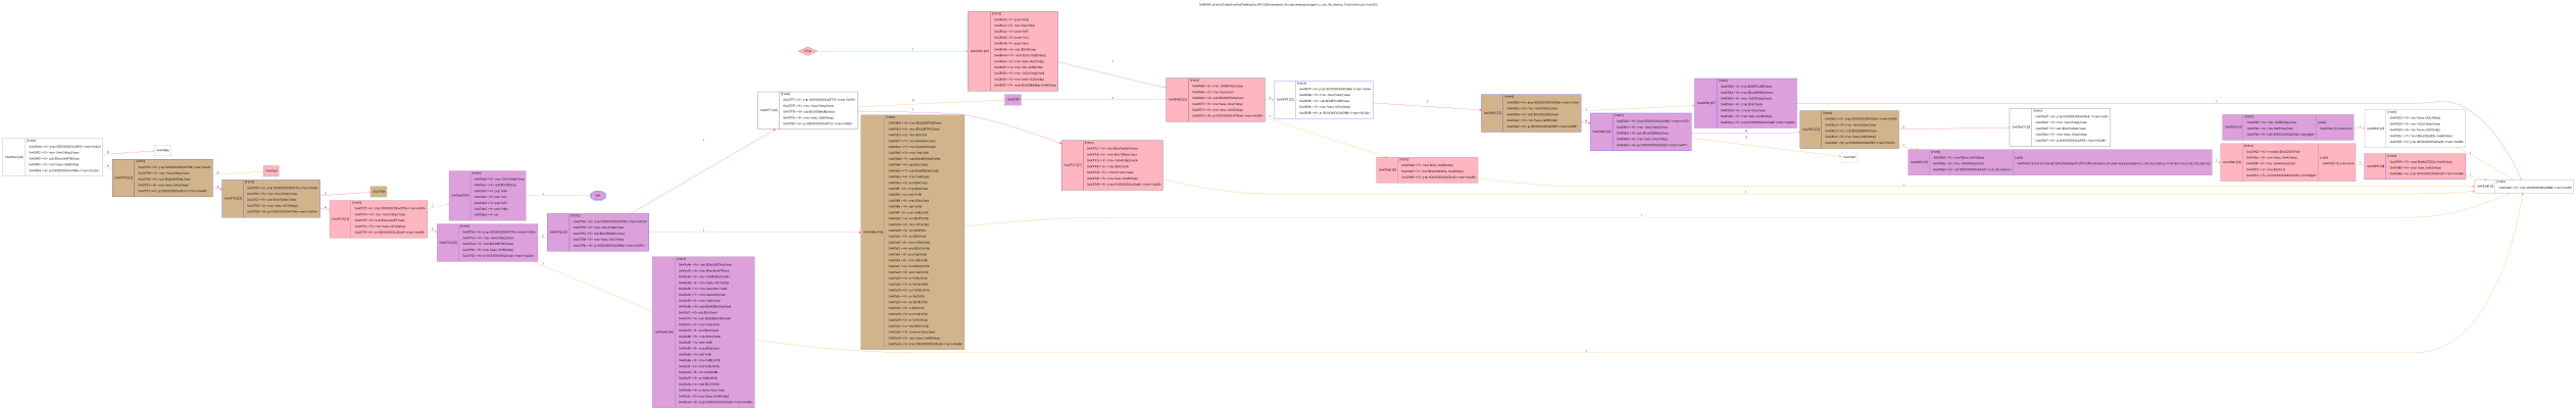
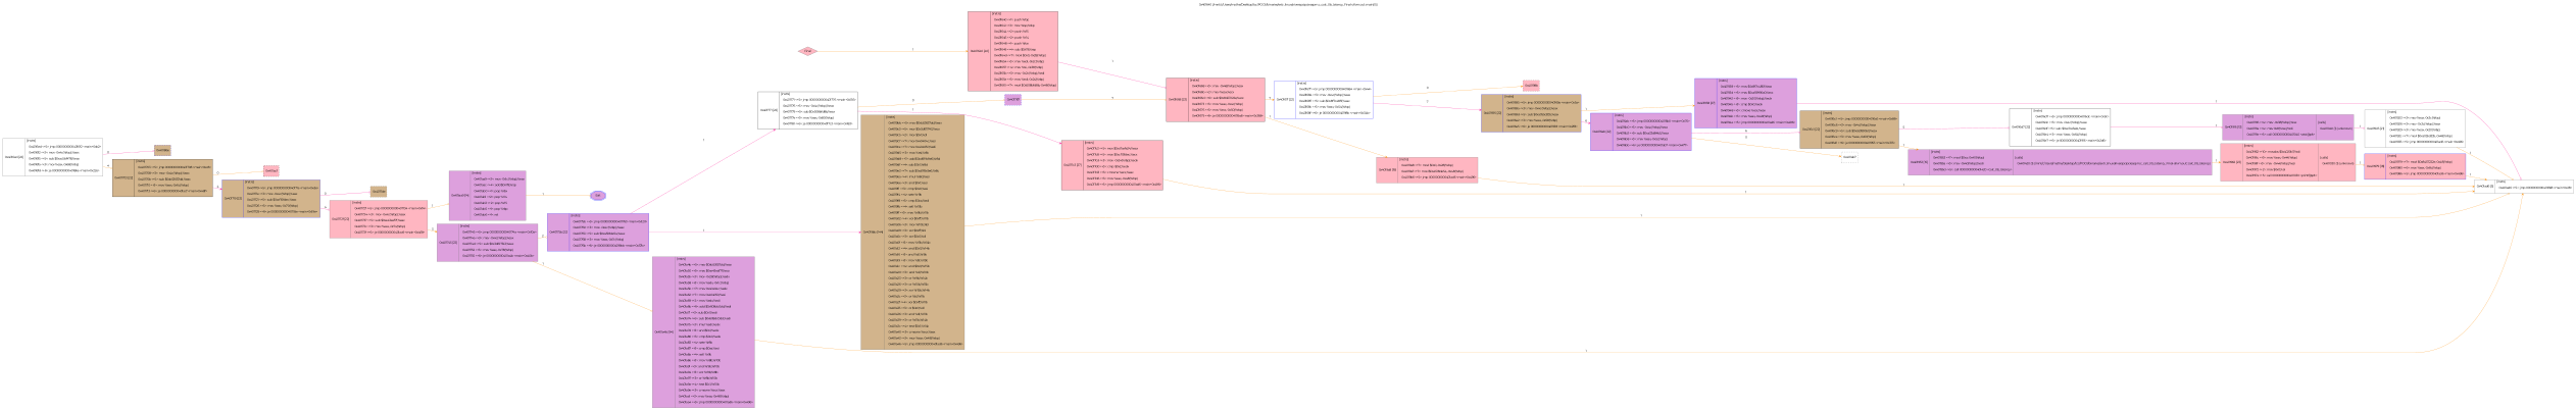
  digraph {
    fontname=Montserrat
    label="0x401640 (/mnt/c/Users/mathe/Desktop/tcc/POCII/binaries/extr_linuxdriverspcipcieaspm.c_calc_l0s_latency_Final-ollvm.out::main(0))"
    labelloc=t
    rankdir=LR
    node [color=gray40 fillcolor=lightpink fontname=Montserrat shape=record style=filled]
    edge [arrowhead=odot color=darkorange fontname=Montserrat]
    n1 [height=0.3 label=Final shape=diamond width=0.3]
    n2 [color=black label="{\n     0x401640 [40]\l\n     | [instrs]\l\n     &nbsp;&nbsp;0x401640 \<+1\>: push %rbp\l\n     &nbsp;&nbsp;0x401641 \<+3\>: mov %rsp,%rbp\l\n     &nbsp;&nbsp;0x401644 \<+2\>: push %r15\l\n     &nbsp;&nbsp;0x401646 \<+2\>: push %r14\l\n     &nbsp;&nbsp;0x401648 \<+1\>: push %rbx\l\n     &nbsp;&nbsp;0x401649 \<+4\>: sub $0x78,%rsp\l\n     &nbsp;&nbsp;0x40164d \<+7\>: movl $0x0,-0x28(%rbp)\l\n     &nbsp;&nbsp;0x401654 \<+3\>: mov %edi,-0x2c(%rbp)\l\n     &nbsp;&nbsp;0x401657 \<+4\>: mov %rsi,-0x38(%rbp)\l\n     &nbsp;&nbsp;0x40165b \<+3\>: mov -0x2c(%rbp),%edi\l\n     &nbsp;&nbsp;0x40165e \<+3\>: mov %edi,-0x24(%rbp)\l\n     &nbsp;&nbsp;0x401661 \<+7\>: movl $0x508bfd8b,-0x48(%rbp)\l\n  }"]
    n3 [color=black label="{\n     0x401668 [23]\l\n     | [instrs]\l\n     &nbsp;&nbsp;0x401668 \<+3\>: mov -0x48(%rbp),%eax\l\n     &nbsp;&nbsp;0x40166b \<+2\>: mov %eax,%ecx\l\n     &nbsp;&nbsp;0x40166d \<+6\>: sub $0x8457222e,%ecx\l\n     &nbsp;&nbsp;0x401673 \<+3\>: mov %eax,-0x4c(%rbp)\l\n     &nbsp;&nbsp;0x401676 \<+3\>: mov %ecx,-0x50(%rbp)\l\n     &nbsp;&nbsp;0x401679 \<+6\>: je 00000000004019a8 \<main+0x368\>\l\n  }"]
    n4 [label="{\n     0x4019a8 [19]\l\n     | [instrs]\l\n     &nbsp;&nbsp;0x4019a8 \<+7\>: movl $0x0,-0x28(%rbp)\l\n     &nbsp;&nbsp;0x4019af \<+7\>: movl $0x4518de54,-0x48(%rbp)\l\n     &nbsp;&nbsp;0x4019b6 \<+5\>: jmp 0000000000401ad6 \<main+0x496\>\l\n  }"]
    n5 [color=blue fillcolor=white label="{\n     0x40167f [22]\l\n     | [instrs]\l\n     &nbsp;&nbsp;0x40167f \<+5\>: jmp 0000000000401684 \<main+0x44\>\l\n     &nbsp;&nbsp;0x401684 \<+3\>: mov -0x4c(%rbp),%eax\l\n     &nbsp;&nbsp;0x401687 \<+5\>: sub $0x8f7c485f,%eax\l\n     &nbsp;&nbsp;0x40168c \<+3\>: mov %eax,-0x54(%rbp)\l\n     &nbsp;&nbsp;0x40168f \<+6\>: je 000000000040198b \<main+0x34b\>\l\n  }"]
    n6 [fillcolor=white label="{\n     0x401ad6 [5]\l\n     | [instrs]\l\n     &nbsp;&nbsp;0x401ad6 \<+5\>: jmp 0000000000401668 \<main+0x28\>\l\n  }"]
+   n7 [label="{\n     0x40198b\l\n  }" style="dashed,filled"]
    n8 [color=blue fillcolor=tan label="{\n     0x401695 [22]\l\n     | [instrs]\l\n     &nbsp;&nbsp;0x401695 \<+5\>: jmp 000000000040169a \<main+0x5a\>\l\n     &nbsp;&nbsp;0x40169a \<+3\>: mov -0x4c(%rbp),%eax\l\n     &nbsp;&nbsp;0x40169d \<+5\>: sub $0xa055d335,%eax\l\n     &nbsp;&nbsp;0x4016a2 \<+3\>: mov %eax,-0x58(%rbp)\l\n     &nbsp;&nbsp;0x4016a5 \<+6\>: je 0000000000401938 \<main+0x2f8\>\l\n  }"]
    n9 [color=blue fillcolor=plum label="{\n     0x401938 [27]\l\n     | [instrs]\l\n     &nbsp;&nbsp;0x401938 \<+5\>: mov $0x8f7c485f,%eax\l\n     &nbsp;&nbsp;0x40193d \<+5\>: mov $0xa59990a0,%ecx\l\n     &nbsp;&nbsp;0x401942 \<+3\>: mov -0x20(%rbp),%edx\l\n     &nbsp;&nbsp;0x401945 \<+3\>: cmp $0x0,%edx\l\n     &nbsp;&nbsp;0x401948 \<+3\>: cmove %ecx,%eax\l\n     &nbsp;&nbsp;0x40194b \<+3\>: mov %eax,-0x48(%rbp)\l\n     &nbsp;&nbsp;0x40194e \<+5\>: jmp 0000000000401ad6 \<main+0x496\>\l\n  }"]
    n10 [color=blue fillcolor=plum label="{\n     0x4016ab [22]\l\n     | [instrs]\l\n     &nbsp;&nbsp;0x4016ab \<+5\>: jmp 00000000004016b0 \<main+0x70\>\l\n     &nbsp;&nbsp;0x4016b0 \<+3\>: mov -0x4c(%rbp),%eax\l\n     &nbsp;&nbsp;0x4016b3 \<+5\>: sub $0xa33d84b5,%eax\l\n     &nbsp;&nbsp;0x4016b8 \<+3\>: mov %eax,-0x5c(%rbp)\l\n     &nbsp;&nbsp;0x4016bb \<+6\>: je 0000000000401ab7 \<main+0x477\>\l\n  }"]
    Exit [color=blue fillcolor=plum height=0.3 peripheries=2 shape=octagon width=0.3]
    n12 [fillcolor=white label="{\n     0x401ab7\l\n  }" style="dashed,filled"]
    n13 [color=black fillcolor=tan label="{\n     0x4016c1 [22]\l\n     | [instrs]\l\n     &nbsp;&nbsp;0x4016c1 \<+5\>: jmp 00000000004016c6 \<main+0x86\>\l\n     &nbsp;&nbsp;0x4016c6 \<+3\>: mov -0x4c(%rbp),%eax\l\n     &nbsp;&nbsp;0x4016c9 \<+5\>: sub $0xa59990a0,%eax\l\n     &nbsp;&nbsp;0x4016ce \<+3\>: mov %eax,-0x60(%rbp)\l\n     &nbsp;&nbsp;0x4016d1 \<+6\>: je 0000000000401953 \<main+0x313\>\l\n  }"]
    n14 [color=blue label="{\n     0x401979 [18]\l\n     | [instrs]\l\n     &nbsp;&nbsp;0x401979 \<+7\>: movl $0x8457222e,-0x48(%rbp)\l\n     &nbsp;&nbsp;0x401980 \<+6\>: mov %eax,-0x8c(%rbp)\l\n     &nbsp;&nbsp;0x401986 \<+5\>: jmp 0000000000401ad6 \<main+0x496\>\l\n  }"]
    n15 [fillcolor=plum label="{\n     0x401953 [15]\l\n     | [instrs]\l\n     &nbsp;&nbsp;0x401953 \<+7\>: movl $0xa,-0x40(%rbp)\l\n     &nbsp;&nbsp;0x40195a \<+3\>: mov -0x40(%rbp),%edi\l\n     &nbsp;&nbsp;0x40195d \<+5\>: call 0000000000401420 \<calc_l0s_latency\>\l\n     | [calls]\l\n     &nbsp;&nbsp;0x401420 \{1\} (/mnt/c/Users/mathe/Desktop/tcc/POCII/binaries/extr_linuxdriverspcipcieaspm.c_calc_l0s_latency_Final-ollvm.out::calc_l0s_latency)\l\n  }"]
    n16 [color=black fillcolor=white label="{\n     0x4016d7 [22]\l\n     | [instrs]\l\n     &nbsp;&nbsp;0x4016d7 \<+5\>: jmp 00000000004016dc \<main+0x9c\>\l\n     &nbsp;&nbsp;0x4016dc \<+3\>: mov -0x4c(%rbp),%eax\l\n     &nbsp;&nbsp;0x4016df \<+5\>: sub $0xa7cefe24,%eax\l\n     &nbsp;&nbsp;0x4016e4 \<+3\>: mov %eax,-0x64(%rbp)\l\n     &nbsp;&nbsp;0x4016e7 \<+6\>: je 0000000000401916 \<main+0x2d6\>\l\n  }"]
    n17 [label="{\n     0x401962 [23]\l\n     | [instrs]\l\n     &nbsp;&nbsp;0x401962 \<+10\>: movabs $0x4020b7,%rdi\l\n     &nbsp;&nbsp;0x40196c \<+3\>: mov %eax,-0x44(%rbp)\l\n     &nbsp;&nbsp;0x40196f \<+3\>: mov -0x44(%rbp),%esi\l\n     &nbsp;&nbsp;0x401972 \<+2\>: mov $0x0,%al\l\n     &nbsp;&nbsp;0x401974 \<+5\>: call 0000000000401030 \<printf@plt\>\l\n     | [calls]\l\n     &nbsp;&nbsp;0x401030 \{1\} (unknown)\l\n  }"]
    n18 [fillcolor=plum label="{\n     0x401916 [13]\l\n     | [instrs]\l\n     &nbsp;&nbsp;0x401916 \<+4\>: mov -0x38(%rbp),%rax\l\n     &nbsp;&nbsp;0x40191a \<+4\>: mov 0x8(%rax),%rdi\l\n     &nbsp;&nbsp;0x40191e \<+5\>: call 0000000000401040 \<atoi@plt\>\l\n     | [calls]\l\n     &nbsp;&nbsp;0x401040 \{1\} (unknown)\l\n  }"]
    n19 [fillcolor=white label="{\n     0x401923 [21]\l\n     | [instrs]\l\n     &nbsp;&nbsp;0x401923 \<+3\>: mov %eax,-0x3c(%rbp)\l\n     &nbsp;&nbsp;0x401926 \<+3\>: mov -0x3c(%rbp),%eax\l\n     &nbsp;&nbsp;0x401929 \<+3\>: mov %eax,-0x20(%rbp)\l\n     &nbsp;&nbsp;0x40192c \<+7\>: movl $0xa055d335,-0x48(%rbp)\l\n     &nbsp;&nbsp;0x401933 \<+5\>: jmp 0000000000401ad6 \<main+0x496\>\l\n  }"]
    n20 [fillcolor=white label="{\n     0x4016ed [22]\l\n     | [instrs]\l\n     &nbsp;&nbsp;0x4016ed \<+5\>: jmp 00000000004016f2 \<main+0xb2\>\l\n     &nbsp;&nbsp;0x4016f2 \<+3\>: mov -0x4c(%rbp),%eax\l\n     &nbsp;&nbsp;0x4016f5 \<+5\>: sub $0xac5bf478,%eax\l\n     &nbsp;&nbsp;0x4016fa \<+3\>: mov %eax,-0x68(%rbp)\l\n     &nbsp;&nbsp;0x4016fd \<+6\>: je 000000000040186e \<main+0x22e\>\l\n  }"]
-   n21 [color=blue fillcolor=white label="{\n     0x40186e\l\n  }" style="dashed,filled"]
+   n21 [color=blue fillcolor=tan label="{\n     0x40186e\l\n  }" style="dashed,filled"]
    n22 [color=black fillcolor=tan label="{\n     0x401703 [22]\l\n     | [instrs]\l\n     &nbsp;&nbsp;0x401703 \<+5\>: jmp 0000000000401708 \<main+0xc8\>\l\n     &nbsp;&nbsp;0x401708 \<+3\>: mov -0x4c(%rbp),%eax\l\n     &nbsp;&nbsp;0x40170b \<+5\>: sub $0xb53657dd,%eax\l\n     &nbsp;&nbsp;0x401710 \<+3\>: mov %eax,-0x6c(%rbp)\l\n     &nbsp;&nbsp;0x401713 \<+6\>: je 0000000000401acf \<main+0x48f\>\l\n  }"]
    n23 [color=black label="{\n     0x401acf\l\n  }" style="dashed,filled"]
    n24 [color=blue fillcolor=tan label="{\n     0x401719 [22]\l\n     | [instrs]\l\n     &nbsp;&nbsp;0x401719 \<+5\>: jmp 000000000040171e \<main+0xde\>\l\n     &nbsp;&nbsp;0x40171e \<+3\>: mov -0x4c(%rbp),%eax\l\n     &nbsp;&nbsp;0x401721 \<+5\>: sub $0xcf15fdec,%eax\l\n     &nbsp;&nbsp;0x401726 \<+3\>: mov %eax,-0x70(%rbp)\l\n     &nbsp;&nbsp;0x401729 \<+6\>: je 00000000004017de \<main+0x19e\>\l\n  }"]
    n25 [fillcolor=tan label="{\n     0x4017de\l\n  }" style="dashed,filled"]
    n26 [label="{\n     0x40172f [22]\l\n     | [instrs]\l\n     &nbsp;&nbsp;0x40172f \<+5\>: jmp 0000000000401734 \<main+0xf4\>\l\n     &nbsp;&nbsp;0x401734 \<+3\>: mov -0x4c(%rbp),%eax\l\n     &nbsp;&nbsp;0x401737 \<+5\>: sub $0xe43eaf7f,%eax\l\n     &nbsp;&nbsp;0x40173c \<+3\>: mov %eax,-0x74(%rbp)\l\n     &nbsp;&nbsp;0x40173f \<+6\>: je 0000000000401aa9 \<main+0x469\>\l\n  }"]
    n27 [color=blue fillcolor=plum label="{\n     0x401787\l\n  }" style="dashed,filled"]
    n28 [fillcolor=plum label="{\n     0x401aa9 [14]\l\n     | [instrs]\l\n     &nbsp;&nbsp;0x401aa9 \<+3\>: mov -0x1c(%rbp),%eax\l\n     &nbsp;&nbsp;0x401aac \<+4\>: add $0x78,%rsp\l\n     &nbsp;&nbsp;0x401ab0 \<+1\>: pop %rbx\l\n     &nbsp;&nbsp;0x401ab1 \<+2\>: pop %r14\l\n     &nbsp;&nbsp;0x401ab3 \<+2\>: pop %r15\l\n     &nbsp;&nbsp;0x401ab5 \<+1\>: pop %rbp\l\n     &nbsp;&nbsp;0x401ab6 \<+1\>: ret\l\n  }"]
    n29 [fillcolor=plum label="{\n     0x401745 [22]\l\n     | [instrs]\l\n     &nbsp;&nbsp;0x401745 \<+5\>: jmp 000000000040174a \<main+0x10a\>\l\n     &nbsp;&nbsp;0x40174a \<+3\>: mov -0x4c(%rbp),%eax\l\n     &nbsp;&nbsp;0x40174d \<+5\>: sub $0x3d617f43,%eax\l\n     &nbsp;&nbsp;0x401752 \<+3\>: mov %eax,-0x78(%rbp)\l\n     &nbsp;&nbsp;0x401755 \<+6\>: je 0000000000401a4b \<main+0x40b\>\l\n  }"]
    n30 [color=black label="{\n     0x4017c3 [27]\l\n     | [instrs]\l\n     &nbsp;&nbsp;0x4017c3 \<+5\>: mov $0xa7cefe24,%eax\l\n     &nbsp;&nbsp;0x4017c8 \<+5\>: mov $0xcf15fdec,%ecx\l\n     &nbsp;&nbsp;0x4017cd \<+3\>: mov -0x24(%rbp),%edx\l\n     &nbsp;&nbsp;0x4017d0 \<+3\>: cmp $0x2,%edx\l\n     &nbsp;&nbsp;0x4017d3 \<+3\>: cmovne %ecx,%eax\l\n     &nbsp;&nbsp;0x4017d6 \<+3\>: mov %eax,-0x48(%rbp)\l\n     &nbsp;&nbsp;0x4017d9 \<+5\>: jmp 0000000000401ad6 \<main+0x496\>\l\n  }"]
    n31 [fillcolor=plum label="{\n     0x401a4b [94]\l\n     | [instrs]\l\n     &nbsp;&nbsp;0x401a4b \<+5\>: mov $0xb53657dd,%eax\l\n     &nbsp;&nbsp;0x401a50 \<+5\>: mov $0xe43eaf7f,%ecx\l\n     &nbsp;&nbsp;0x401a55 \<+3\>: mov -0x28(%rbp),%edx\l\n     &nbsp;&nbsp;0x401a58 \<+3\>: mov %edx,-0x1c(%rbp)\l\n     &nbsp;&nbsp;0x401a5b \<+7\>: mov 0x40404c,%edx\l\n     &nbsp;&nbsp;0x401a62 \<+7\>: mov 0x404050,%esi\l\n     &nbsp;&nbsp;0x401a69 \<+2\>: mov %edx,%edi\l\n     &nbsp;&nbsp;0x401a6b \<+6\>: add $0x608dc0dd,%edi\l\n     &nbsp;&nbsp;0x401a71 \<+3\>: sub $0x1,%edi\l\n     &nbsp;&nbsp;0x401a74 \<+6\>: sub $0x608dc0dd,%edi\l\n     &nbsp;&nbsp;0x401a7a \<+3\>: imul %edi,%edx\l\n     &nbsp;&nbsp;0x401a7d \<+3\>: and $0x1,%edx\l\n     &nbsp;&nbsp;0x401a80 \<+3\>: cmp $0x0,%edx\l\n     &nbsp;&nbsp;0x401a83 \<+4\>: sete %r8b\l\n     &nbsp;&nbsp;0x401a87 \<+3\>: cmp $0xa,%esi\l\n     &nbsp;&nbsp;0x401a8a \<+4\>: setl %r9b\l\n     &nbsp;&nbsp;0x401a8e \<+3\>: mov %r8b,%r10b\l\n     &nbsp;&nbsp;0x401a91 \<+3\>: and %r9b,%r10b\l\n     &nbsp;&nbsp;0x401a94 \<+3\>: xor %r9b,%r8b\l\n     &nbsp;&nbsp;0x401a97 \<+3\>: or %r8b,%r10b\l\n     &nbsp;&nbsp;0x401a9a \<+4\>: test $0x1,%r10b\l\n     &nbsp;&nbsp;0x401a9e \<+3\>: cmovne %ecx,%eax\l\n     &nbsp;&nbsp;0x401aa1 \<+3\>: mov %eax,-0x48(%rbp)\l\n     &nbsp;&nbsp;0x401aa4 \<+5\>: jmp 0000000000401ad6 \<main+0x496\>\l\n  }"]
    n32 [color=blue fillcolor=plum label="{\n     0x40175b [22]\l\n     | [instrs]\l\n     &nbsp;&nbsp;0x40175b \<+5\>: jmp 0000000000401760 \<main+0x120\>\l\n     &nbsp;&nbsp;0x401760 \<+3\>: mov -0x4c(%rbp),%eax\l\n     &nbsp;&nbsp;0x401763 \<+5\>: sub $0x4518de54,%eax\l\n     &nbsp;&nbsp;0x401768 \<+3\>: mov %eax,-0x7c(%rbp)\l\n     &nbsp;&nbsp;0x40176b \<+6\>: je 00000000004019bb \<main+0x37b\>\l\n  }"]
    n33 [color=black fillcolor=white label="{\n     0x401771 [22]\l\n     | [instrs]\l\n     &nbsp;&nbsp;0x401771 \<+5\>: jmp 0000000000401776 \<main+0x136\>\l\n     &nbsp;&nbsp;0x401776 \<+3\>: mov -0x4c(%rbp),%eax\l\n     &nbsp;&nbsp;0x401779 \<+5\>: sub $0x508bfd8b,%eax\l\n     &nbsp;&nbsp;0x40177e \<+3\>: mov %eax,-0x80(%rbp)\l\n     &nbsp;&nbsp;0x401781 \<+6\>: je 00000000004017c3 \<main+0x183\>\l\n  }"]
    n34 [fillcolor=tan label="{\n     0x4019bb [144]\l\n     | [instrs]\l\n     &nbsp;&nbsp;0x4019bb \<+5\>: mov $0xb53657dd,%eax\l\n     &nbsp;&nbsp;0x4019c0 \<+5\>: mov $0x3d617f43,%ecx\l\n     &nbsp;&nbsp;0x4019c5 \<+2\>: mov $0x1,%dl\l\n     &nbsp;&nbsp;0x4019c7 \<+7\>: mov 0x40404c,%esi\l\n     &nbsp;&nbsp;0x4019ce \<+7\>: mov 0x404050,%edi\l\n     &nbsp;&nbsp;0x4019d5 \<+3\>: mov %esi,%r8d\l\n     &nbsp;&nbsp;0x4019d8 \<+7\>: add $0xd919c9e6,%r8d\l\n     &nbsp;&nbsp;0x4019df \<+4\>: sub $0x1,%r8d\l\n     &nbsp;&nbsp;0x4019e3 \<+7\>: sub $0xd919c9e6,%r8d\l\n     &nbsp;&nbsp;0x4019ea \<+4\>: imul %r8d,%esi\l\n     &nbsp;&nbsp;0x4019ee \<+3\>: and $0x1,%esi\l\n     &nbsp;&nbsp;0x4019f1 \<+3\>: cmp $0x0,%esi\l\n     &nbsp;&nbsp;0x4019f4 \<+4\>: sete %r9b\l\n     &nbsp;&nbsp;0x4019f8 \<+3\>: cmp $0xa,%edi\l\n     &nbsp;&nbsp;0x4019fb \<+4\>: setl %r10b\l\n     &nbsp;&nbsp;0x4019ff \<+3\>: mov %r9b,%r11b\l\n     &nbsp;&nbsp;0x401a02 \<+4\>: xor $0xff,%r11b\l\n     &nbsp;&nbsp;0x401a06 \<+3\>: mov %r10b,%bl\l\n     &nbsp;&nbsp;0x401a09 \<+3\>: xor $0xff,%bl\l\n     &nbsp;&nbsp;0x401a0c \<+3\>: xor $0x0,%dl\l\n     &nbsp;&nbsp;0x401a0f \<+3\>: mov %r11b,%r14b\l\n     &nbsp;&nbsp;0x401a12 \<+4\>: and $0x0,%r14b\l\n     &nbsp;&nbsp;0x401a16 \<+3\>: and %dl,%r9b\l\n     &nbsp;&nbsp;0x401a19 \<+3\>: mov %bl,%r15b\l\n     &nbsp;&nbsp;0x401a1c \<+4\>: and $0x0,%r15b\l\n     &nbsp;&nbsp;0x401a20 \<+3\>: and %dl,%r10b\l\n     &nbsp;&nbsp;0x401a23 \<+3\>: or %r9b,%r14b\l\n     &nbsp;&nbsp;0x401a26 \<+3\>: or %r10b,%r15b\l\n     &nbsp;&nbsp;0x401a29 \<+3\>: xor %r15b,%r14b\l\n     &nbsp;&nbsp;0x401a2c \<+3\>: or %bl,%r11b\l\n     &nbsp;&nbsp;0x401a2f \<+4\>: xor $0xff,%r11b\l\n     &nbsp;&nbsp;0x401a33 \<+3\>: or $0x0,%dl\l\n     &nbsp;&nbsp;0x401a36 \<+3\>: and %dl,%r11b\l\n     &nbsp;&nbsp;0x401a39 \<+3\>: or %r11b,%r14b\l\n     &nbsp;&nbsp;0x401a3c \<+4\>: test $0x1,%r14b\l\n     &nbsp;&nbsp;0x401a40 \<+3\>: cmovne %ecx,%eax\l\n     &nbsp;&nbsp;0x401a43 \<+3\>: mov %eax,-0x48(%rbp)\l\n     &nbsp;&nbsp;0x401a46 \<+5\>: jmp 0000000000401ad6 \<main+0x496\>\l\n  }"]
    n1 -> n2 [arrowhead=vee label=" 1"]
    n2 -> n3 [color=deeppink label=" 1"]
    n3 -> n4 [arrowhead=vee label=" 1"]
    n3 -> n5 [arrowhead=vee label=" 7"]
    n4 -> n6 [arrowhead=vee label=" 1"]
+   n5 -> n7 [arrowhead=vee label=" 0"]
    n5 -> n8 [arrowhead=vee color=deeppink label=" 7"]
    n8 -> n9 [arrowhead=vee label=" 1"]
    n8 -> n10 [arrowhead=vee color=deeppink label=" 6"]
    n9 -> n6 [color=deeppink label=" 1"]
    n10 -> n12 [arrowhead=vee label=" 0"]
    n10 -> n13 [color=deeppink label=" 6"]
    n13 -> n15 [arrowhead=vee label=" 1"]
    n13 -> n16 [color=deeppink label=" 5"]
    n14 -> n6 [arrowhead=vee label=" 1"]
    n15 -> n17 [arrowhead=vee label=" 1"]
+   n16 -> n18 [color=deeppink label=" 1"]
    n17 -> n14 [label=" 1"]
    n18 -> n19 [color=deeppink label=" 1"]
    n19 -> n6 [label=" 1"]
    n20 -> n21 [color=deeppink label=" 0"]
    n20 -> n22 [label=" 4"]
    n22 -> n23 [label=" 0"]
    n22 -> n24 [arrowhead=vee color=deeppink label=" 4"]
    n24 -> n25 [color=deeppink label=" 0"]
    n24 -> n26 [color=deeppink label=" 4"]
    n26 -> n28 [label=" 1"]
    n26 -> n29 [arrowhead=vee label=" 3"]
    n27 -> n3 [label=" 7"]
    n28 -> Exit [label=" 1"]
    n29 -> n31 [label=" 1"]
    n29 -> n32 [label=" 2"]
    n30 -> n6 [arrowhead=vee label=" 1"]
    n31 -> n6 [arrowhead=vee label=" 1"]
    n32 -> n33 [arrowhead=vee color=deeppink label=" 1"]
    n32 -> n34 [arrowhead=vee color=deeppink label=" 1"]
    n33 -> n27 [label=" 0"]
    n33 -> n30 [arrowhead=vee color=deeppink label=" 1"]
    n34 -> n6 [label=" 1"]
  }
